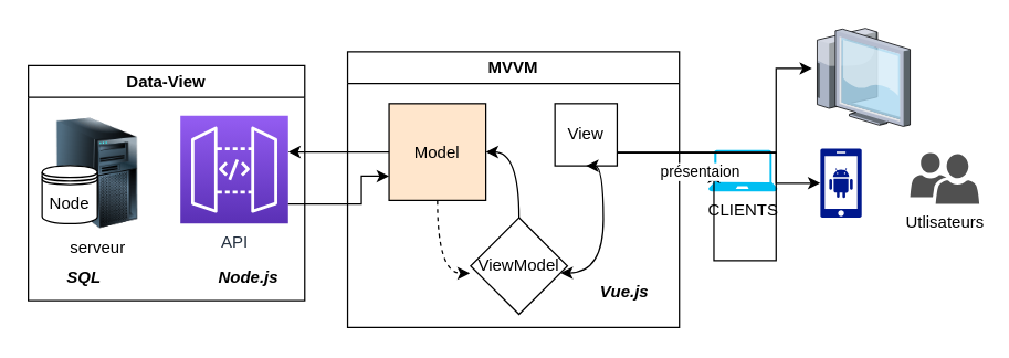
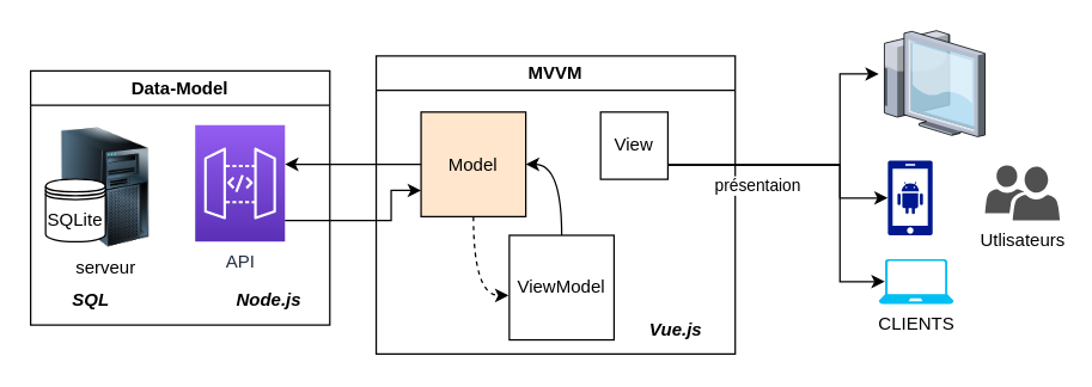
  <mxCell id="0" />
  <mxCell id="1" parent="0" />
  <mxCell id="2" value="" style="verticalLabelPosition=bottom;sketch=0;aspect=fixed;html=1;verticalAlign=top;strokeColor=none;align=center;outlineConnect=0;shape=mxgraph.citrix.thin_client;" vertex="1" parent="1"><mxGeometry x="587" y="20" width="71" height="71" as="geometry" /></mxCell>
  <mxCell id="3" value="" style="sketch=0;aspect=fixed;pointerEvents=1;shadow=0;dashed=0;html=1;strokeColor=none;labelPosition=center;verticalLabelPosition=bottom;verticalAlign=top;align=center;fillColor=#00188D;shape=mxgraph.mscae.enterprise.android_phone" vertex="1" parent="1"><mxGeometry x="593" y="107" width="30" height="50" as="geometry" /></mxCell>
- <mxCell id="4" value="CLIENTS" style="verticalLabelPosition=bottom;html=1;verticalAlign=top;align=center;strokeColor=none;fillColor=#00BEF2;shape=mxgraph.azure.laptop;pointerEvents=1;" vertex="1" parent="1"><mxGeometry x="512" y="108" width="50" height="30" as="geometry" /></mxCell>
+ <mxCell id="4" value="CLIENTS" style="verticalLabelPosition=bottom;html=1;verticalAlign=top;align=center;strokeColor=none;fillColor=#00BEF2;shape=mxgraph.azure.laptop;pointerEvents=1;" vertex="1" parent="1"><mxGeometry x="587" y="173" width="50" height="30" as="geometry" /></mxCell>
  <mxCell id="5" value="Utlisateurs" style="sketch=0;pointerEvents=1;shadow=0;dashed=0;html=1;strokeColor=none;labelPosition=center;verticalLabelPosition=bottom;verticalAlign=top;align=center;fillColor=#505050;shape=mxgraph.mscae.intune.user_group" vertex="1" parent="1"><mxGeometry x="658" y="110" width="50" height="37" as="geometry" /></mxCell>
  <mxCell id="6" value="MVVM" style="swimlane;whiteSpace=wrap;html=1;" vertex="1" parent="1"><mxGeometry x="251" y="37" width="240" height="199.5" as="geometry" /></mxCell>
  <mxCell id="7" value="View" style="whiteSpace=wrap;html=1;aspect=fixed;" vertex="1" parent="6"><mxGeometry x="150" y="37.5" width="45" height="45" as="geometry" /></mxCell>
  <mxCell id="8" style="edgeStyle=orthogonalEdgeStyle;rounded=0;orthogonalLoop=1;jettySize=auto;html=1;entryX=-0.008;entryY=0.575;entryDx=0;entryDy=0;entryPerimeter=0;curved=1;dashed=1;" edge="1" parent="6" source="9" target="12"><mxGeometry relative="1" as="geometry" /></mxCell>
  <mxCell id="9" value="Model" style="whiteSpace=wrap;html=1;aspect=fixed;fillColor=#ffe6cc;" vertex="1" parent="6"><mxGeometry x="30" y="37.5" width="70" height="70" as="geometry" /></mxCell>
  <mxCell id="10" style="edgeStyle=orthogonalEdgeStyle;rounded=0;orthogonalLoop=1;jettySize=auto;html=1;entryX=1;entryY=0.5;entryDx=0;entryDy=0;curved=1;" edge="1" parent="6" source="12" target="9"><mxGeometry relative="1" as="geometry" /></mxCell>
- <mxCell id="11" style="rounded=0;orthogonalLoop=1;jettySize=auto;html=1;entryX=0.5;entryY=1;entryDx=0;entryDy=0;edgeStyle=orthogonalEdgeStyle;curved=1;startArrow=classic;startFill=1;" edge="1" parent="6" source="12" target="7"><mxGeometry relative="1" as="geometry"><Array as="points"><mxPoint x="185" y="160" /></Array></mxGeometry></mxCell>
- <mxCell id="12" value="ViewModel" style="rhombus;whiteSpace=wrap;html=1;aspect=fixed;" vertex="1" parent="6"><mxGeometry x="89" y="120" width="70" height="70" as="geometry" /></mxCell>
- <mxCell id="13" value="&lt;font style=&quot;font-size: 12px;&quot;&gt;&lt;i&gt;Vue.js&lt;/i&gt;&lt;/font&gt;" style="text;strokeColor=none;fillColor=none;html=1;fontSize=24;fontStyle=1;verticalAlign=middle;align=center;" vertex="1" parent="6"><mxGeometry x="170" y="160" width="60" height="20" as="geometry" /></mxCell>
- <mxCell id="14" value="Data-View" style="swimlane;whiteSpace=wrap;html=1;" vertex="1" parent="1"><mxGeometry x="20" y="47" width="200" height="170" as="geometry" /></mxCell>
- <mxCell id="15" value="API" style="sketch=0;points=[[0,0,0],[0.25,0,0],[0.5,0,0],[0.75,0,0],[1,0,0],[0,1,0],[0.25,1,0],[0.5,1,0],[0.75,1,0],[1,1,0],[0,0.25,0],[0,0.5,0],[0,0.75,0],[1,0.25,0],[1,0.5,0],[1,0.75,0]];outlineConnect=0;fontColor=#232F3E;gradientColor=#945DF2;gradientDirection=north;fillColor=#5A30B5;strokeColor=#ffffff;dashed=0;verticalLabelPosition=bottom;verticalAlign=top;align=center;html=1;fontSize=12;fontStyle=0;aspect=fixed;shape=mxgraph.aws4.resourceIcon;resIcon=mxgraph.aws4.api_gateway;" vertex="1" parent="14"><mxGeometry x="110" y="36.25" width="78" height="78" as="geometry" /></mxCell>
+ <mxCell id="12" value="ViewModel" style="whiteSpace=wrap;html=1;aspect=fixed;" vertex="1" parent="6"><mxGeometry x="89" y="120" width="70" height="70" as="geometry" /></mxCell>
+ <mxCell id="13" value="&lt;font style=&quot;font-size: 12px;&quot;&gt;&lt;i&gt;Vue.js&lt;/i&gt;&lt;/font&gt;" style="text;strokeColor=none;fillColor=none;html=1;fontSize=24;fontStyle=1;verticalAlign=middle;align=center;" vertex="1" parent="6"><mxGeometry x="170" y="170" width="60" height="20" as="geometry" /></mxCell>
+ <mxCell id="14" value="Data-Model" style="swimlane;whiteSpace=wrap;html=1;" vertex="1" parent="1"><mxGeometry x="20" y="47" width="200" height="170" as="geometry" /></mxCell>
+ <mxCell id="15" value="API" style="sketch=0;points=[[0,0,0],[0.25,0,0],[0.5,0,0],[0.75,0,0],[1,0,0],[0,1,0],[0.25,1,0],[0.5,1,0],[0.75,1,0],[1,1,0],[0,0.25,0],[0,0.5,0],[0,0.75,0],[1,0.25,0],[1,0.5,0],[1,0.75,0]];outlineConnect=0;fontColor=#232F3E;gradientColor=#945DF2;gradientDirection=north;fillColor=#5A30B5;strokeColor=#ffffff;dashed=0;verticalLabelPosition=bottom;verticalAlign=top;align=center;html=1;fontSize=12;fontStyle=0;aspect=fixed;shape=mxgraph.aws4.resourceIcon;resIcon=mxgraph.aws4.api_gateway;" vertex="1" parent="14"><mxGeometry x="110" y="36.25" width="60" height="78" as="geometry" /></mxCell>
  <mxCell id="16" value="serveur&lt;br&gt;" style="image;html=1;image=img/lib/clip_art/computers/Server_Tower_128x128.png" vertex="1" parent="14"><mxGeometry x="10" y="38" width="80" height="80" as="geometry" /></mxCell>
  <mxCell id="17" value="&lt;font style=&quot;font-size: 12px;&quot;&gt;&lt;i&gt;Node.js&lt;br&gt;&lt;/i&gt;&lt;/font&gt;" style="text;strokeColor=none;fillColor=none;html=1;fontSize=24;fontStyle=1;verticalAlign=middle;align=center;" vertex="1" parent="14"><mxGeometry x="129" y="140" width="60" height="20" as="geometry" /></mxCell>
- <mxCell id="18" value="Node" style="shape=datastore;whiteSpace=wrap;html=1;fontSize=12;" vertex="1" parent="14"><mxGeometry x="10" y="72.25" width="40" height="42" as="geometry" /></mxCell>
+ <mxCell id="18" value="SQLite" style="shape=datastore;whiteSpace=wrap;html=1;fontSize=12;" vertex="1" parent="14"><mxGeometry x="10" y="72.25" width="40" height="42" as="geometry" /></mxCell>
  <mxCell id="19" value="&lt;font style=&quot;font-size: 12px;&quot;&gt;&lt;i&gt;SQL&lt;/i&gt;&lt;/font&gt;" style="text;strokeColor=none;fillColor=none;html=1;fontSize=24;fontStyle=1;verticalAlign=middle;align=center;" vertex="1" parent="14"><mxGeometry x="10" y="140" width="60" height="20" as="geometry" /></mxCell>
  <mxCell id="20" value="" style="edgeStyle=orthogonalEdgeStyle;rounded=0;orthogonalLoop=1;jettySize=auto;html=1;" edge="1" parent="1" source="7" target="2"><mxGeometry relative="1" as="geometry"><Array as="points"><mxPoint x="561" y="110" /><mxPoint x="561" y="49" /></Array></mxGeometry></mxCell>
  <mxCell id="21" style="edgeStyle=orthogonalEdgeStyle;rounded=0;orthogonalLoop=1;jettySize=auto;html=1;entryX=0.08;entryY=0.5;entryDx=0;entryDy=0;entryPerimeter=0;" edge="1" parent="1" source="7" target="4"><mxGeometry relative="1" as="geometry"><Array as="points"><mxPoint x="561" y="110" /><mxPoint x="561" y="188" /></Array></mxGeometry></mxCell>
  <mxCell id="22" style="edgeStyle=orthogonalEdgeStyle;rounded=0;orthogonalLoop=1;jettySize=auto;html=1;entryX=0;entryY=0.5;entryDx=0;entryDy=0;entryPerimeter=0;" edge="1" parent="1" source="7" target="3"><mxGeometry relative="1" as="geometry"><Array as="points"><mxPoint x="561" y="110" /><mxPoint x="561" y="132" /></Array></mxGeometry></mxCell>
  <mxCell id="23" value="présentaion" style="edgeLabel;html=1;align=center;verticalAlign=middle;resizable=0;points=[];" vertex="1" connectable="0" parent="22"><mxGeometry x="-0.494" relative="1" as="geometry"><mxPoint x="16" y="13" as="offset" /></mxGeometry></mxCell>
  <mxCell id="24" value="" style="edgeStyle=orthogonalEdgeStyle;rounded=0;orthogonalLoop=1;jettySize=auto;html=1;" edge="1" parent="1" source="9" target="15"><mxGeometry relative="1" as="geometry"><Array as="points"><mxPoint x="221" y="110" /><mxPoint x="221" y="110" /></Array></mxGeometry></mxCell>
  <mxCell id="25" style="edgeStyle=orthogonalEdgeStyle;rounded=0;orthogonalLoop=1;jettySize=auto;html=1;entryX=0;entryY=0.75;entryDx=0;entryDy=0;" edge="1" parent="1" source="15" target="9"><mxGeometry relative="1" as="geometry"><Array as="points"><mxPoint x="261" y="147" /><mxPoint x="261" y="127" /></Array></mxGeometry></mxCell>
